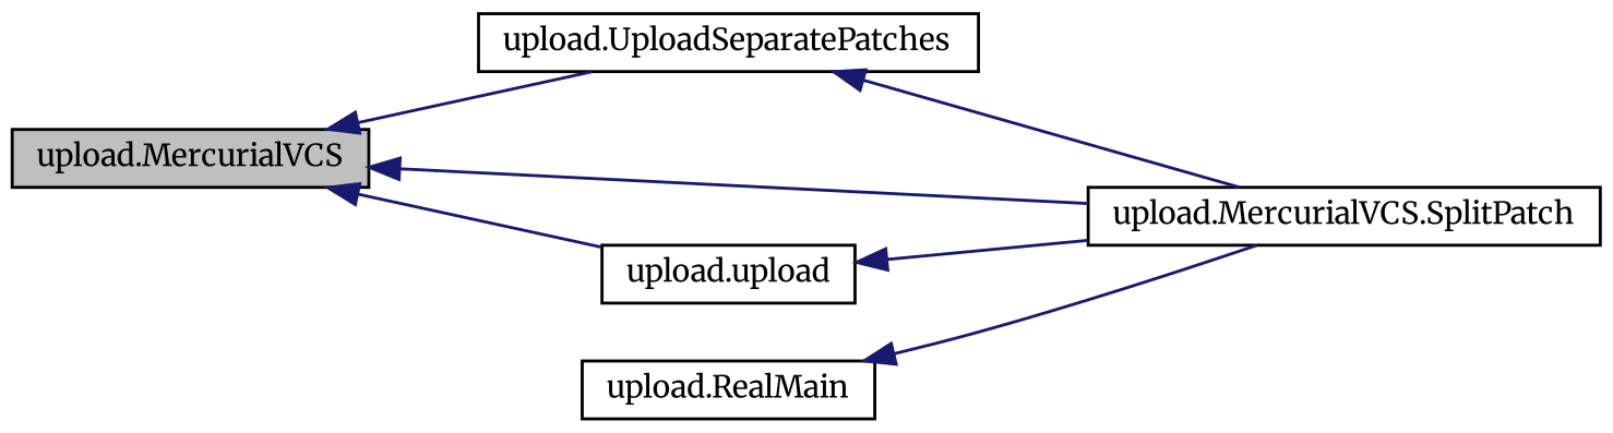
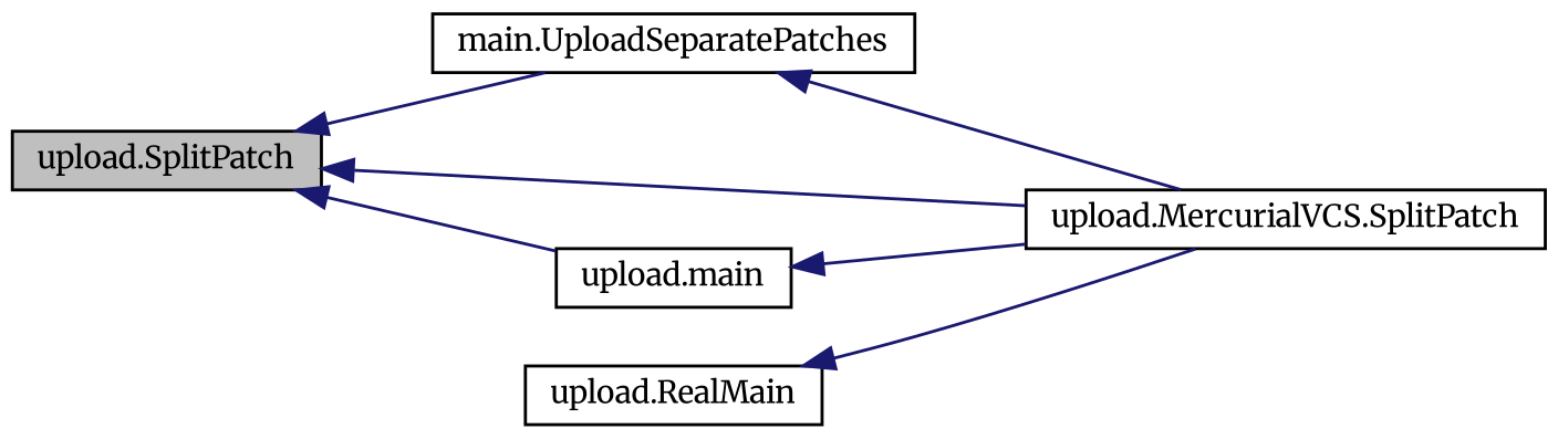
  digraph {
    fontname=Merriweather
    rankdir=LR
    node [color=black fillcolor=white fontname=Merriweather fontsize=10 shape=record style=filled]
    edge [color=midnightblue dir=back fontname=Merriweather fontsize=10 labelfontname=Helvetica labelfontsize=10 style=solid]
-   n1 [fillcolor=grey75 fontcolor=black height=0.2 label="upload.MercurialVCS" width=0.4]
-   n2 [height=0.2 label="upload.UploadSeparatePatches" width=0.4]
+   n1 [fillcolor=grey75 fontcolor=black height=0.2 label="upload.SplitPatch" width=0.4]
+   n2 [height=0.2 label="main.UploadSeparatePatches" width=0.4]
    n3 [height=0.2 label="upload.MercurialVCS.SplitPatch" width=0.4]
-   n4 [height=0.2 label="upload.upload" width=0.4]
+   n4 [height=0.2 label="upload.main" width=0.4]
    n5 [height=0.2 label="upload.RealMain" width=0.4]
    n1 -> n2
    n1 -> n3
    n1 -> n4
    n2 -> n3
    n4 -> n3
    n5 -> n3
  }
